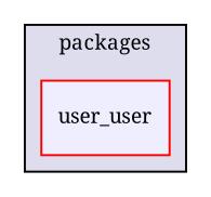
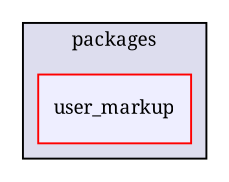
  digraph {
    compound=true
    fontname="Noto Serif"
-   n1 [fillcolor="#eeeeff" fontname="Noto Serif" fontsize=10 label=user_user pencolor=black shape=box style=filled color=red]
+   n1 [fillcolor="#eeeeff" fontname="Noto Serif" fontsize=10 label=user_markup pencolor=black shape=box style=filled color=red]
    subgraph cluster_1 {
      bgcolor="#ddddee"
      fontsize=10
      label=packages
      pencolor=black
      n1
    }
  }
